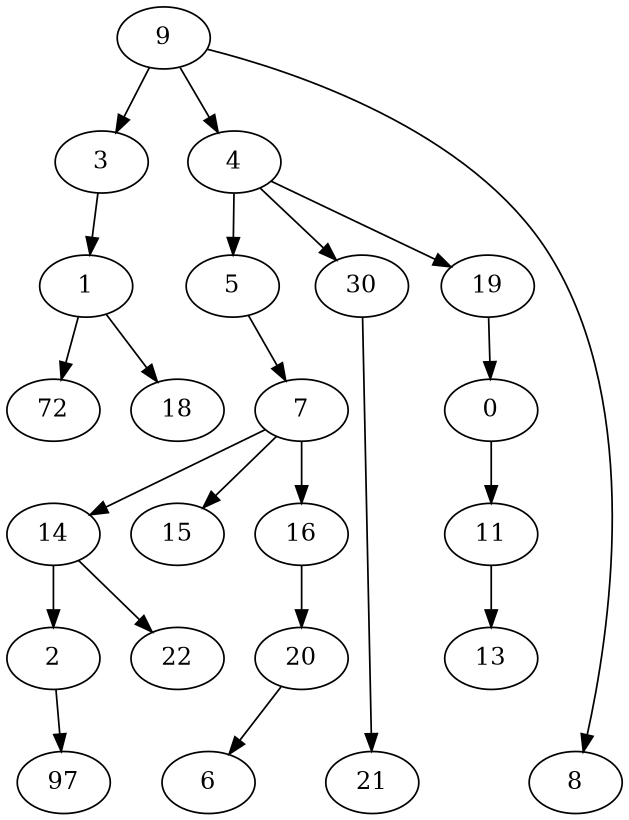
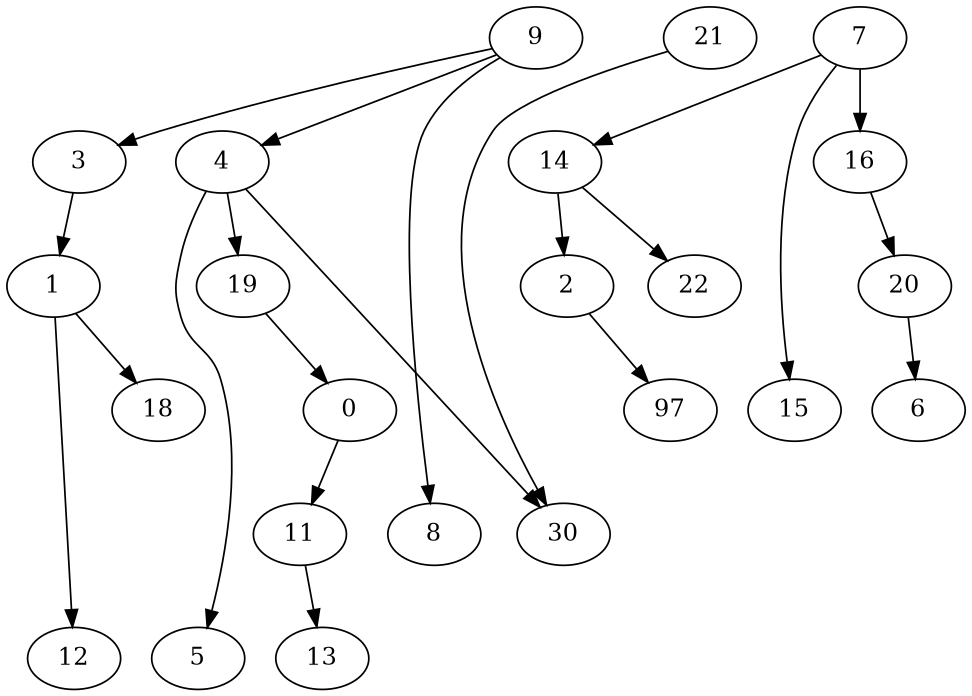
  digraph {
    edge [weight=0]
    0
    11
    13
    1
-   12 [label=72]
+   12
    18
    n7 [label=97]
    2
    3
    4
    5
    n12 [label=30]
    19
    7
    21
    14
    15
    16
    22
    20
    6
    9
    8
    0 -> 11
    11 -> 13
    1 -> 12
    1 -> 18
    2 -> n7
    3 -> 1
    4 -> 5
    4 -> n12
    4 -> 19
-   5 -> 7
-   n12 -> 21
+   21 -> n12
    19 -> 0
    7 -> 14
    7 -> 15
    7 -> 16 [weight=1]
    14 -> 2
    14 -> 22
    16 -> 20
    20 -> 6
    9 -> 3
    9 -> 4
    9 -> 8
  }
